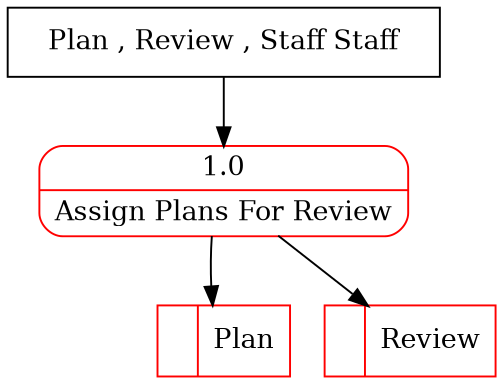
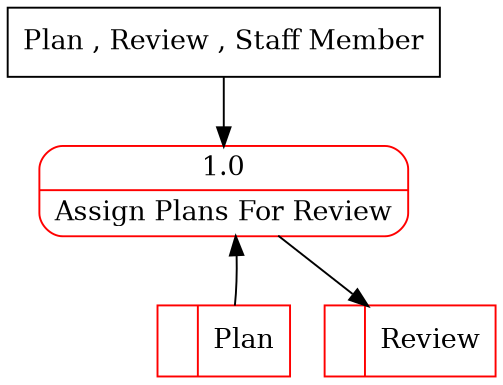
  digraph {
    node [color=red shape=record]
    n1 [label="<f0>  |<f1> Review "]
    n2 [label="<f0>  |<f1> Plan "]
-   n3 [label="Plan , Review , Staff Staff" shape=box color=""]
+   n3 [label="Plan , Review , Staff Member" shape=box color=""]
    n4 [label="{<f0> 1.0|<f1> Assign Plans For Review }" shape=Mrecord]
    n3 -> n4
    n4 -> n1
-   n4 -> n2
+   n2 -> n4
  }
